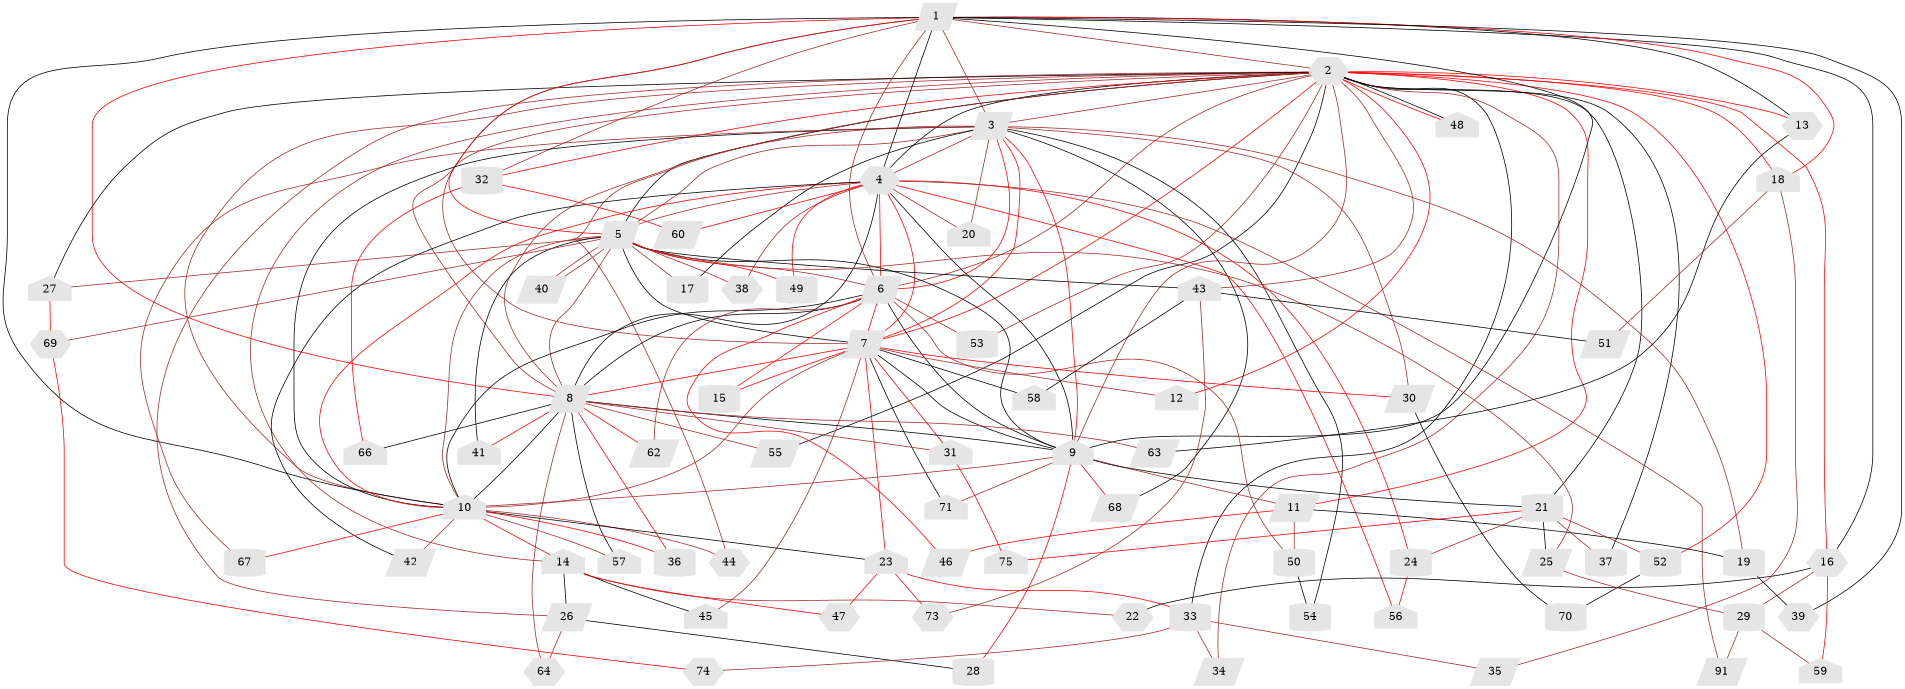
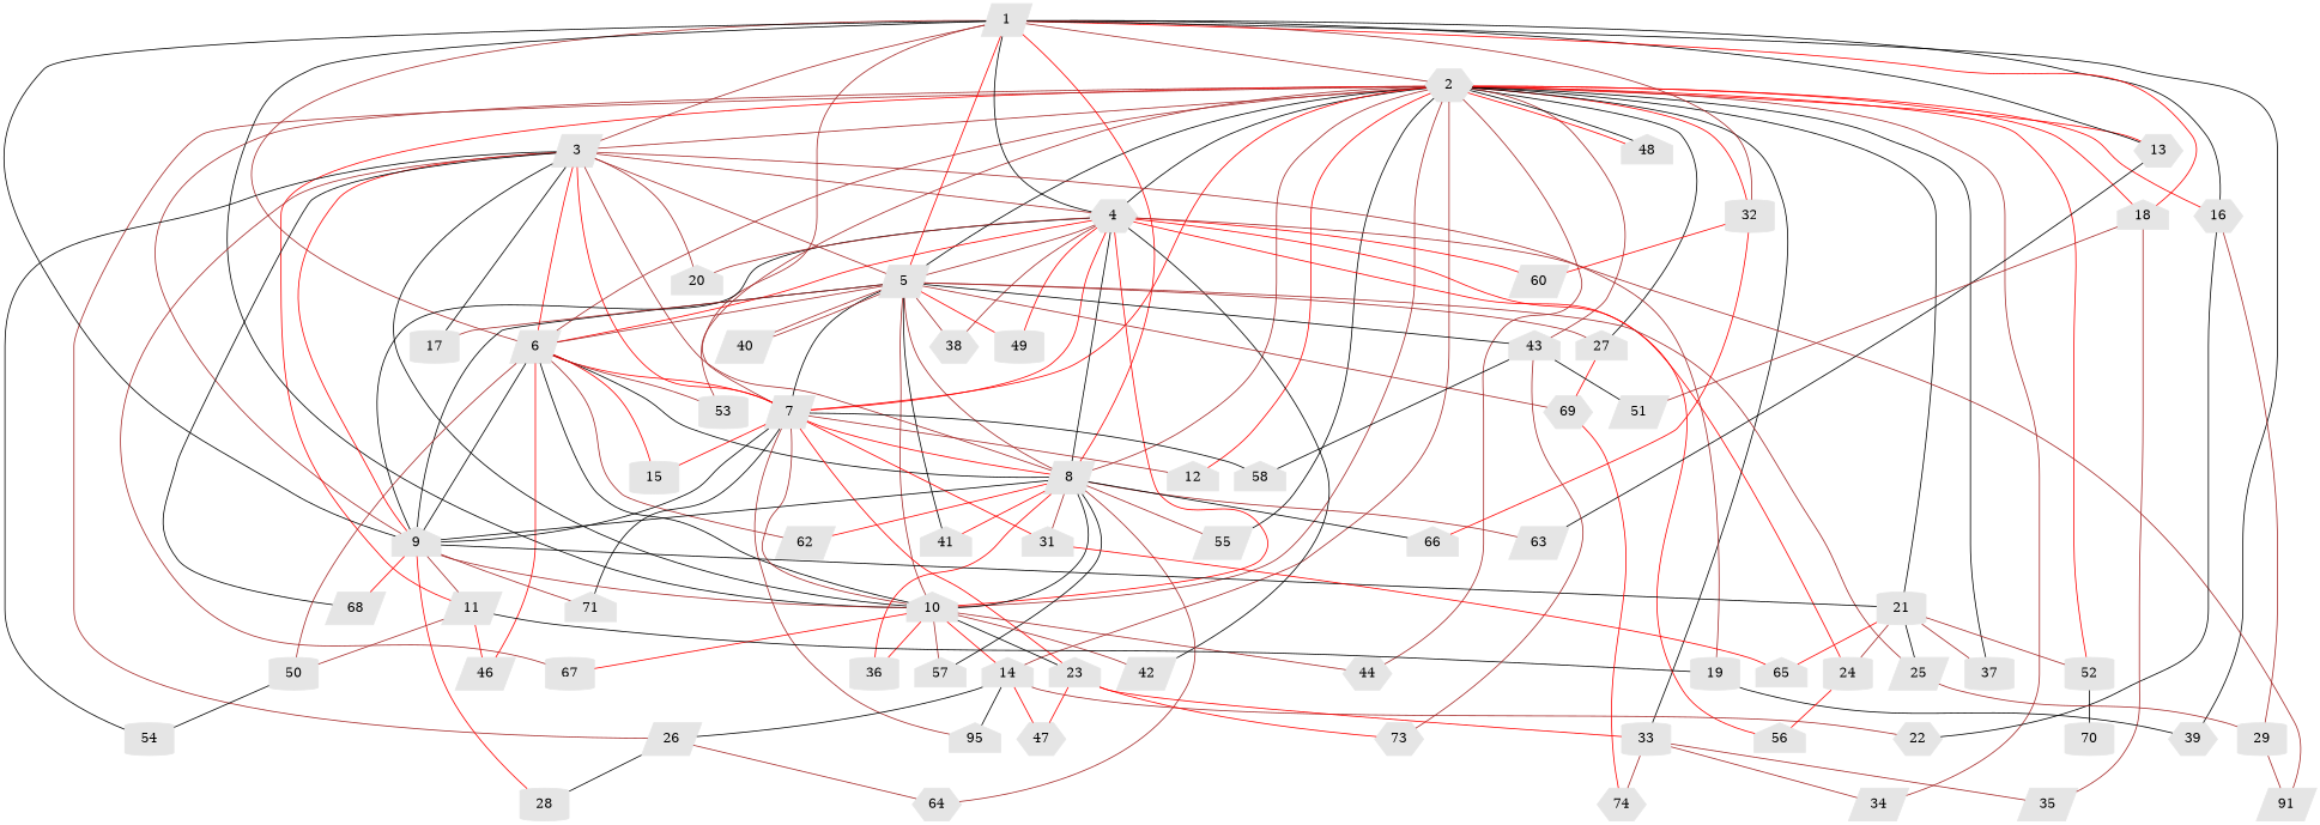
  graph {
    node [color=gray90 shape=parallelogram style=filled]
    edge [color=brown]
    2 [shape=hexagon]
    1
    3
    4 [shape=hexagon]
    5
    6
    7
    8
    9 [shape=house]
    10 [shape=house]
    13 [shape=hexagon]
    16 [shape=hexagon]
    18 [shape=house]
    32 [shape=cylinder]
    39 [shape=hexagon]
    11
    12 [shape=house]
    14 [shape=house]
    21 [shape=cylinder]
    26
    27 [shape=house]
    33 [shape=cylinder]
    34
    37 [shape=cylinder]
    43 [shape=house]
    44 [shape=hexagon]
    48 [shape=house]
    52 [shape=cylinder]
    53 [shape=cylinder]
    55
    17 [shape=cylinder]
    19 [shape=cylinder]
    20 [shape=house]
-   30
    54 [shape=cylinder]
    67 [shape=cylinder]
    68
    24 [shape=cylinder]
    38 [shape=hexagon]
    42
    49 [shape=cylinder]
    56 [shape=house]
    60
    n44 [label=91]
    25
    40
    41 [shape=house]
    69 [shape=hexagon]
    15 [shape=cylinder]
    46
    50 [shape=cylinder]
    62
    23 [shape=house]
    31 [shape=house]
-   45 [shape=house]
+   45 [shape=house label=95]
    58 [shape=house]
    71 [shape=house]
    36 [shape=cylinder]
    57 [shape=house]
    63
    64 [shape=hexagon]
    66 [shape=house]
    28 [shape=cylinder]
    22 [shape=hexagon]
    29 [shape=cylinder]
-   59 [shape=house]
    35
    51
    47 [shape=hexagon]
-   65 [shape=house label=75]
+   65 [shape=house]
    n71 [label=74 shape=hexagon]
    73 [shape=hexagon]
    70 [shape=cylinder]
    2 -- 3
    2 -- 4 [color=black]
    2 -- 5 [color=black]
    2 -- 6
    2 -- 7 [color=red]
    2 -- 8
    2 -- 9
    2 -- 10
    2 -- 13 [color=red]
    2 -- 16 [color=red]
    2 -- 18 [color=red]
    2 -- 32 [color=red]
    2 -- 11 [color=red]
    2 -- 12 [color=red]
    2 -- 14
    2 -- 21 [color=black]
    2 -- 26
    2 -- 27 [color=black]
    2 -- 33 [color=black]
    2 -- 34
    2 -- 37 [color=black]
    2 -- 43
    2 -- 44
    2 -- 48 [color=red]
    2 -- 48 [color=black]
    2 -- 52 [color=red]
    2 -- 53
    2 -- 55 [color=black]
    1 -- 2
    1 -- 3
    1 -- 4 [color=black]
    1 -- 5 [color=red]
    1 -- 6
    1 -- 7
    1 -- 8 [color=red]
    1 -- 9 [color=black]
    1 -- 10 [color=black]
    1 -- 13 [color=black]
    1 -- 16 [color=black]
    1 -- 18 [color=red]
    1 -- 32
    1 -- 39 [color=black]
    3 -- 4
    3 -- 5
    3 -- 6 [color=red]
    3 -- 7 [color=red]
    3 -- 8
    3 -- 9 [color=red]
    3 -- 10 [color=black]
    3 -- 17 [color=black]
    3 -- 19
    3 -- 20
-   3 -- 30
    3 -- 54 [color=black]
    3 -- 67
    3 -- 68 [color=black]
    4 -- 5
    4 -- 6 [color=red]
    4 -- 7 [color=red]
    4 -- 8 [color=black]
    4 -- 9 [color=black]
    4 -- 10 [color=red]
    4 -- 20
    4 -- 24 [color=red]
    4 -- 38
    4 -- 42 [color=black]
    4 -- 49 [color=red]
    4 -- 56 [color=red]
    4 -- 60 [color=red]
    4 -- n44
    5 -- 6
    5 -- 7 [color=black]
    5 -- 8
    5 -- 9 [color=black]
    5 -- 10
    5 -- 27
    5 -- 43 [color=black]
    5 -- 17
    5 -- 38
    5 -- 49 [color=red]
    5 -- 25
    5 -- 40
    5 -- 40
    5 -- 41 [color=black]
    5 -- 69
    6 -- 7 [color=red]
    6 -- 8 [color=black]
    6 -- 9 [color=black]
    6 -- 10 [color=black]
    6 -- 53
    6 -- 15 [color=red]
    6 -- 46 [color=red]
    6 -- 50
    6 -- 62
    7 -- 8 [color=red]
    7 -- 9 [color=black]
    7 -- 10
    7 -- 12
-   7 -- 30 [color=red]
    7 -- 15 [color=red]
    7 -- 23 [color=red]
    7 -- 31 [color=red]
    7 -- 45
    7 -- 58 [color=black]
    7 -- 71 [color=black]
    8 -- 9 [color=black]
    8 -- 10 [color=black]
    8 -- 55
    8 -- 41 [color=red]
    8 -- 62 [color=red]
    8 -- 31
    8 -- 36 [color=red]
    8 -- 57 [color=black]
    8 -- 63
    8 -- 64
    8 -- 66 [color=black]
    9 -- 10
    9 -- 11
    9 -- 21 [color=black]
    9 -- 68 [color=red]
    9 -- 71
    9 -- 28 [color=red]
    10 -- 14 [color=red]
    10 -- 44
    10 -- 67 [color=red]
    10 -- 42
    10 -- 23 [color=black]
    10 -- 36 [color=red]
    10 -- 57
    13 -- 63 [color=black]
    16 -- 22 [color=black]
    16 -- 29
-   16 -- 59 [color=red]
    18 -- 35
    18 -- 51
    32 -- 60 [color=red]
    32 -- 66 [color=red]
    11 -- 19 [color=black]
    11 -- 46 [color=red]
    11 -- 50
    14 -- 26 [color=black]
    14 -- 45 [color=black]
    14 -- 22
    14 -- 47 [color=red]
    21 -- 37
    21 -- 52
    21 -- 24
    21 -- 25 [color=black]
    21 -- 65 [color=red]
    26 -- 64
    26 -- 28 [color=black]
    27 -- 69 [color=red]
    33 -- 34
    33 -- 35
    33 -- n71
    43 -- 58 [color=black]
    43 -- 51 [color=black]
    43 -- 73
    52 -- 70 [color=black]
    19 -- 39 [color=black]
-   30 -- 70 [color=black]
    24 -- 56 [color=red]
    25 -- 29
    69 -- n71 [color=red]
    50 -- 54 [color=black]
    23 -- 33 [color=red]
    23 -- 47 [color=red]
    23 -- 73 [color=red]
    31 -- 65 [color=red]
    29 -- n44
-   29 -- 59
  }
